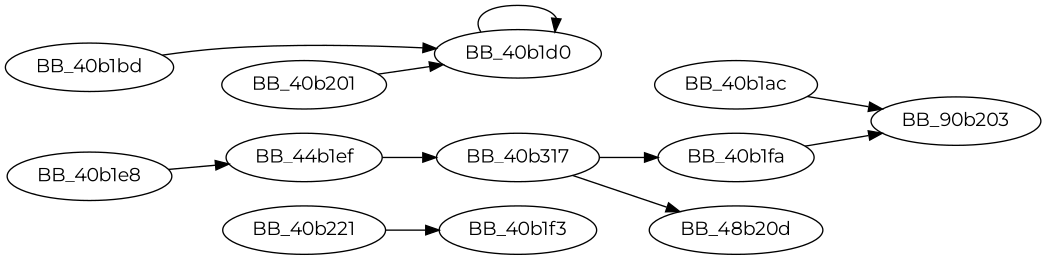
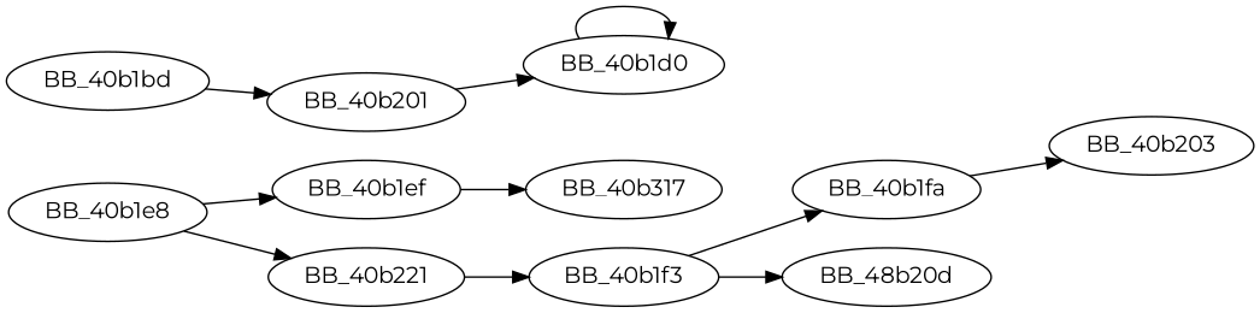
  digraph {
    fontname=Montserrat
    rankdir=LR
    node [fontname=Montserrat]
    edge [fontname=Montserrat]
-   BB_40b1ac
-   BB_40b203 [label=BB_90b203]
+   BB_40b203
    BB_40b1d0
    BB_40b1e8
-   BB_40b1ef [label=BB_44b1ef]
+   BB_40b1ef
    BB_40b221
    BB_40b1bd
    n8 [label=BB_40b317]
    BB_40b1f3
    BB_40b1fa
    n11 [label=BB_48b20d]
    BB_40b201
-   BB_40b1ac -> BB_40b203
    BB_40b1d0 -> BB_40b1d0
    BB_40b1e8 -> BB_40b1ef
+   BB_40b1e8 -> BB_40b221
    BB_40b1ef -> n8
    BB_40b221 -> BB_40b1f3
-   BB_40b1bd -> BB_40b1d0
-   n8 -> BB_40b1fa
-   n8 -> n11
+   BB_40b1bd -> BB_40b201
+   BB_40b1f3 -> BB_40b1fa
+   BB_40b1f3 -> n11
    BB_40b1fa -> BB_40b203
    BB_40b201 -> BB_40b1d0
  }
